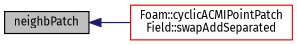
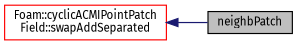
  digraph {
    rankdir=LR
    fontname="Fira Sans"
    node [fontname="Fira Sans" fontsize=10 shape=record]
    n1 [color=black fillcolor=grey75 fontcolor=black height=0.2 label=neighbPatch style=filled width=0.4]
    n2 [color=red height=0.2 label="Foam::cyclicACMIPointPatch\lField::swapAddSeparated" width=0.4]
-   n1 -> n2 [color=midnightblue dir=back fontname="Fira Sans" fontsize=10 labelfontname=Helvetica labelfontsize=10 style=solid]
+   n2 -> n1 [color=midnightblue dir=back fontname="Fira Sans" fontsize=10 labelfontname=Helvetica labelfontsize=10 style=solid]
  }
